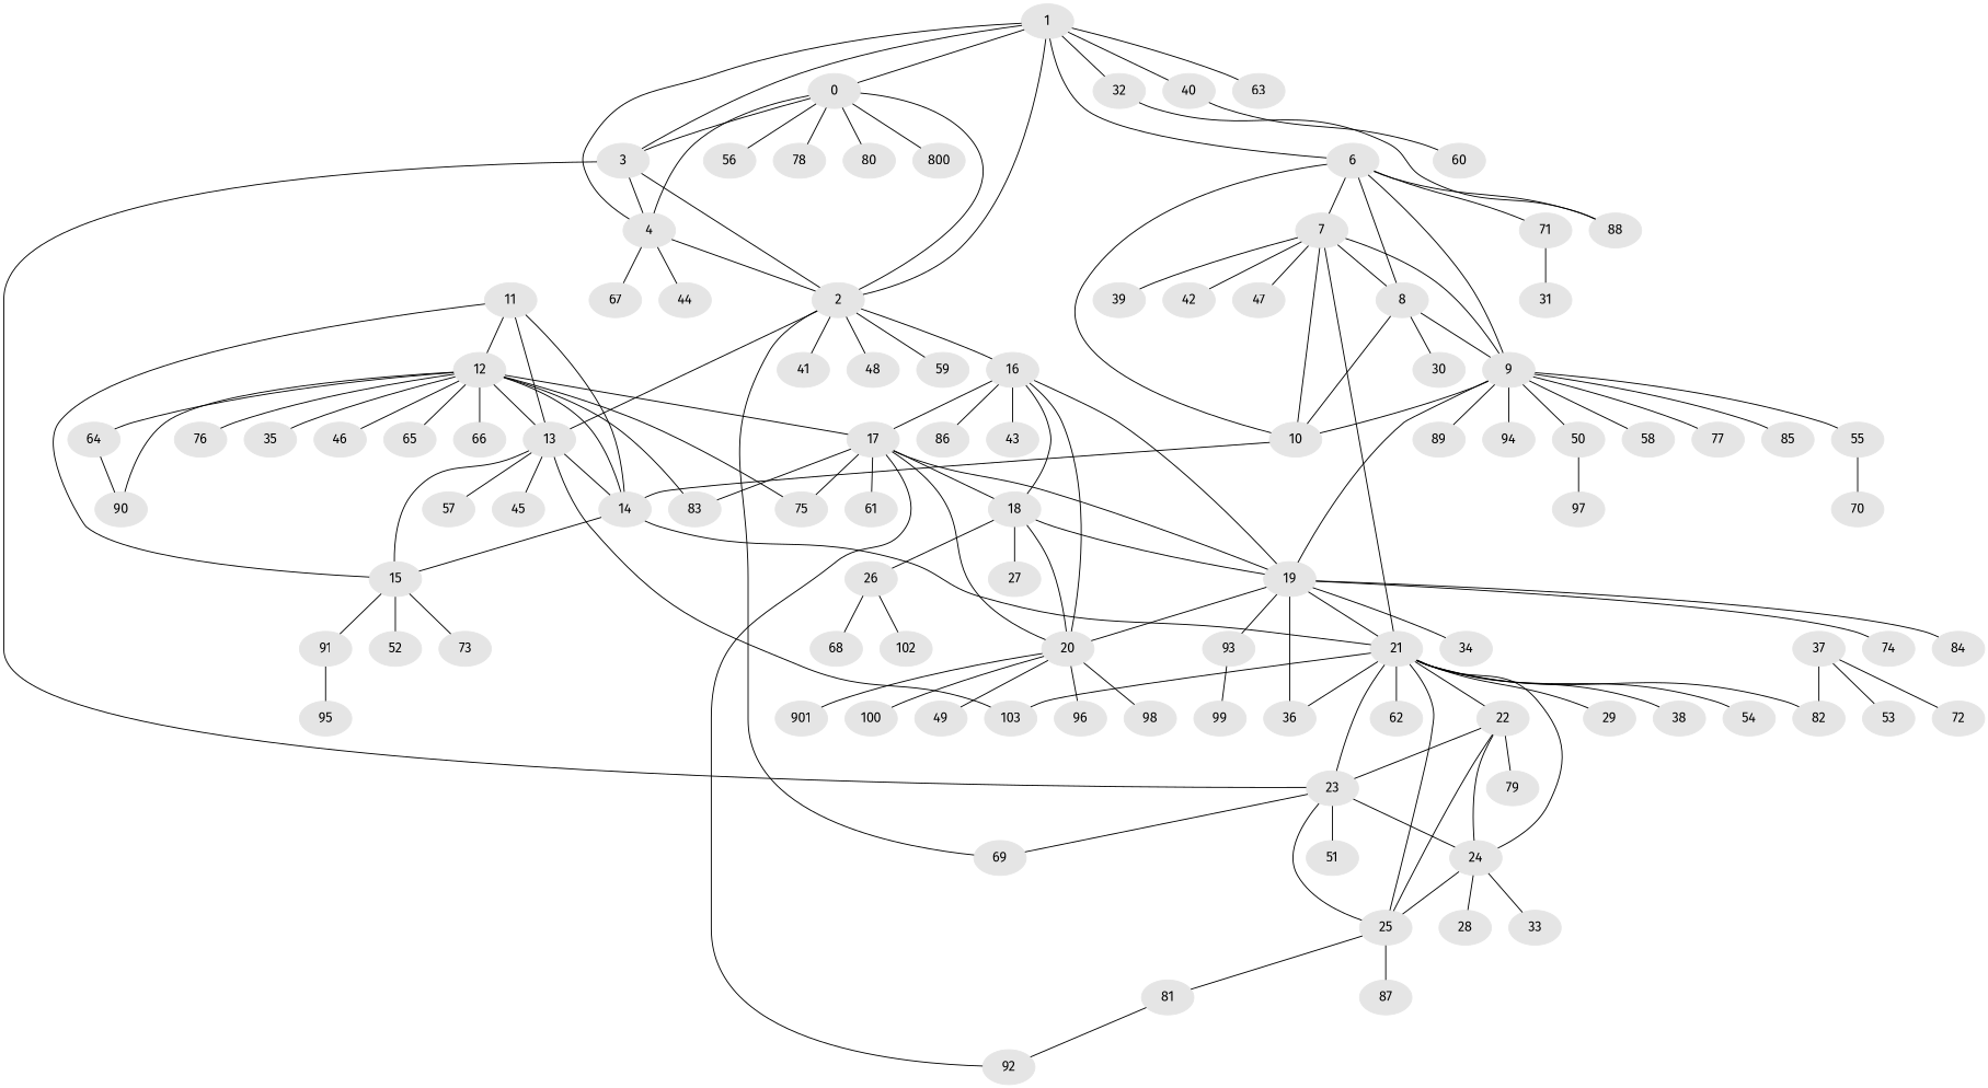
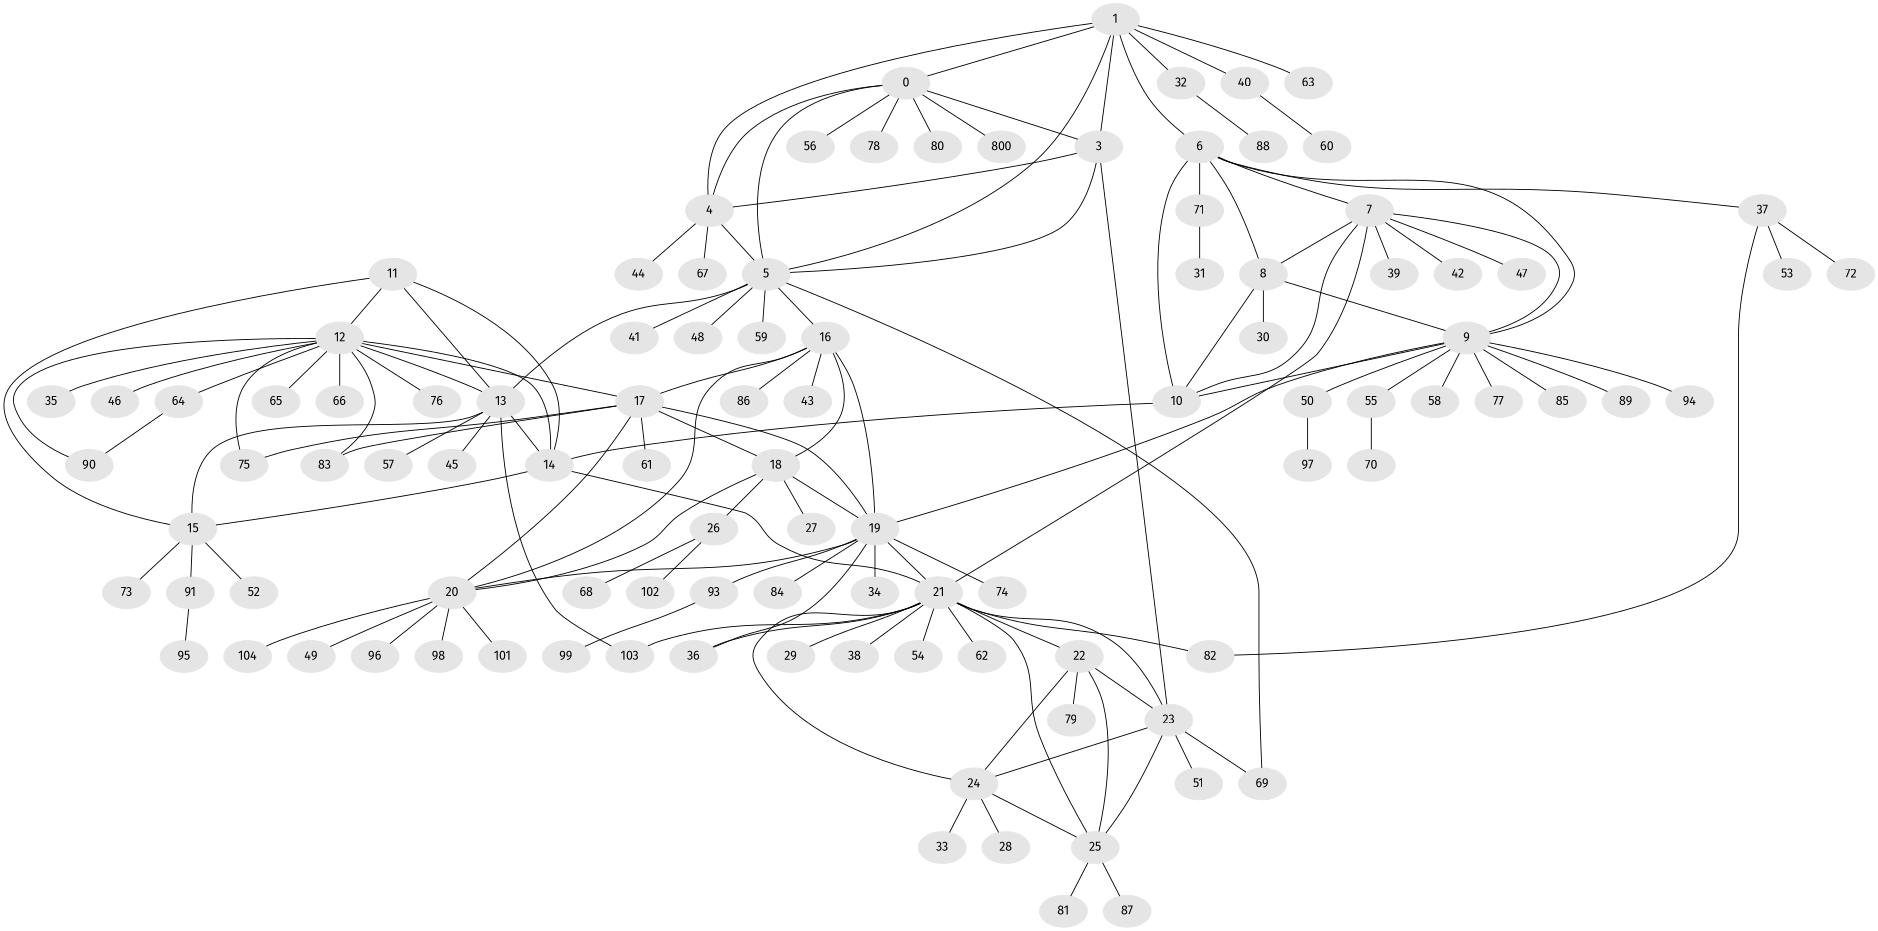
  graph {
    fontname="Fira Sans"
    node [color=gray90 fontname="Fira Sans" style=filled]
    edge [fontname="Fira Sans"]
    n1 [label=0]
    1
    3
    4
-   5 [label=2]
+   5
    6
    32
    40
    63
    56
    78
    80
    n13 [label=800]
    23
    44
    67
    13
    16
    41
    48
    59
    69
    7
    8
    9
    10
    37
    71
    88
    60
    24
    25
    51
    14
    15
    45
    57
    103
    19
    17
    18
    20
    86
    43
    21
    39
    42
    47
    30
    50
    55
    58
    77
    85
    89
    94
    82
    53
    72
    31
    36
    22
    29
    38
    54
    62
    34
    74
    84
    93
    97
    70
    11
    12
    35
    46
    64
    65
    66
    75
    76
    83
    90
    52
    73
    91
    61
-   92
    95
    26
    27
    49
    96
    98
-   101 [label=901]
-   104 [label=100]
+   101
+   104
    68
    102
    99
    79
    28
    33
    81
    87
    n1 -- 3
    n1 -- 4
    n1 -- 5
    n1 -- 56
    n1 -- 78
    n1 -- 80
    n1 -- n13
    1 -- n1
    1 -- 3
    1 -- 4
    1 -- 5
    1 -- 6
    1 -- 32
    1 -- 40
    1 -- 63
    3 -- 4
    3 -- 5
    3 -- 23
    4 -- 5
    4 -- 44
    4 -- 67
    5 -- 13
    5 -- 16
    5 -- 41
    5 -- 48
    5 -- 59
    5 -- 69
    6 -- 7
    6 -- 8
    6 -- 9
    6 -- 10
-   6 -- 88
+   6 -- 37
    6 -- 71
    32 -- 88
    40 -- 60
    23 -- 69
    23 -- 24
    23 -- 25
    23 -- 51
    13 -- 14
    13 -- 15
    13 -- 45
    13 -- 57
    13 -- 103
    16 -- 19
    16 -- 17
    16 -- 18
    16 -- 20
    16 -- 86
    16 -- 43
    7 -- 8
    7 -- 9
    7 -- 10
    7 -- 21
    7 -- 39
    7 -- 42
    7 -- 47
    8 -- 9
    8 -- 10
    8 -- 30
    9 -- 10
    9 -- 19
    9 -- 50
    9 -- 55
    9 -- 58
    9 -- 77
    9 -- 85
    9 -- 89
    9 -- 94
    10 -- 14
    37 -- 82
    37 -- 53
    37 -- 72
    71 -- 31
    24 -- 25
    24 -- 28
    24 -- 33
    25 -- 81
    25 -- 87
    14 -- 15
    14 -- 21
    15 -- 52
    15 -- 73
    15 -- 91
    19 -- 20
    19 -- 21
    19 -- 36
    19 -- 34
    19 -- 74
    19 -- 84
    19 -- 93
    17 -- 19
    17 -- 18
    17 -- 20
    17 -- 75
    17 -- 83
    17 -- 61
-   17 -- 92
    18 -- 19
    18 -- 20
    18 -- 26
    18 -- 27
    20 -- 49
    20 -- 96
    20 -- 98
    20 -- 101
    20 -- 104
    21 -- 23
    21 -- 24
    21 -- 25
    21 -- 103
    21 -- 82
    21 -- 36
    21 -- 22
    21 -- 29
    21 -- 38
    21 -- 54
    21 -- 62
    50 -- 97
    55 -- 70
    22 -- 23
    22 -- 24
    22 -- 25
    22 -- 79
    93 -- 99
    11 -- 13
    11 -- 14
    11 -- 15
    11 -- 12
    12 -- 13
    12 -- 14
    12 -- 17
    12 -- 35
    12 -- 46
    12 -- 64
    12 -- 65
    12 -- 66
    12 -- 75
    12 -- 76
    12 -- 83
    12 -- 90
    64 -- 90
    91 -- 95
    26 -- 68
    26 -- 102
-   81 -- 92
  }
